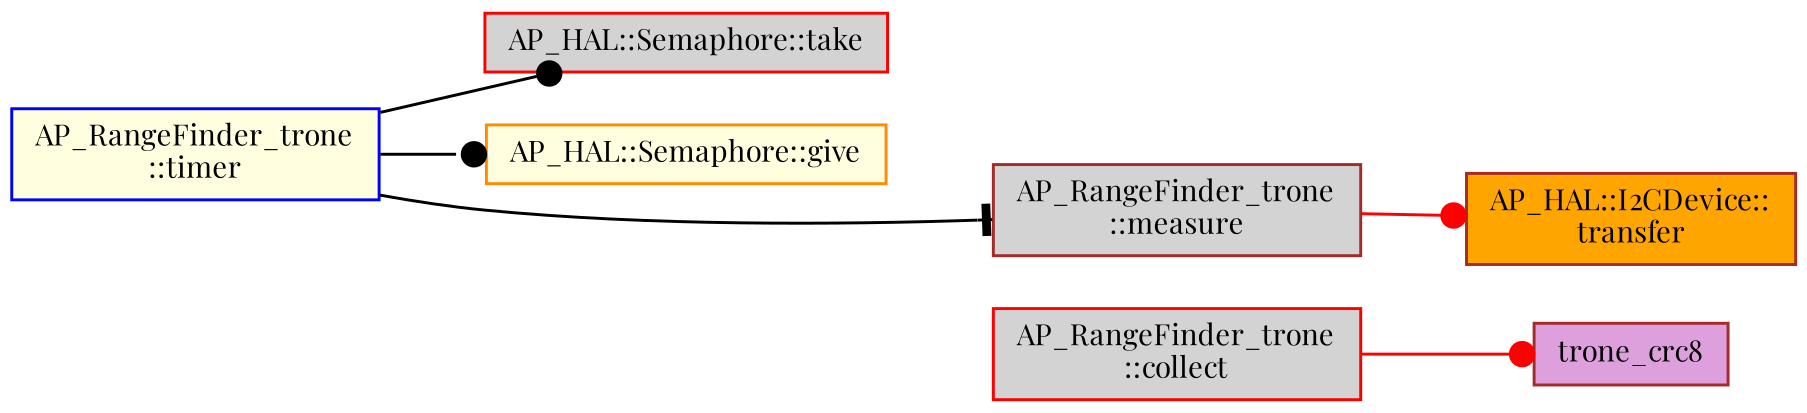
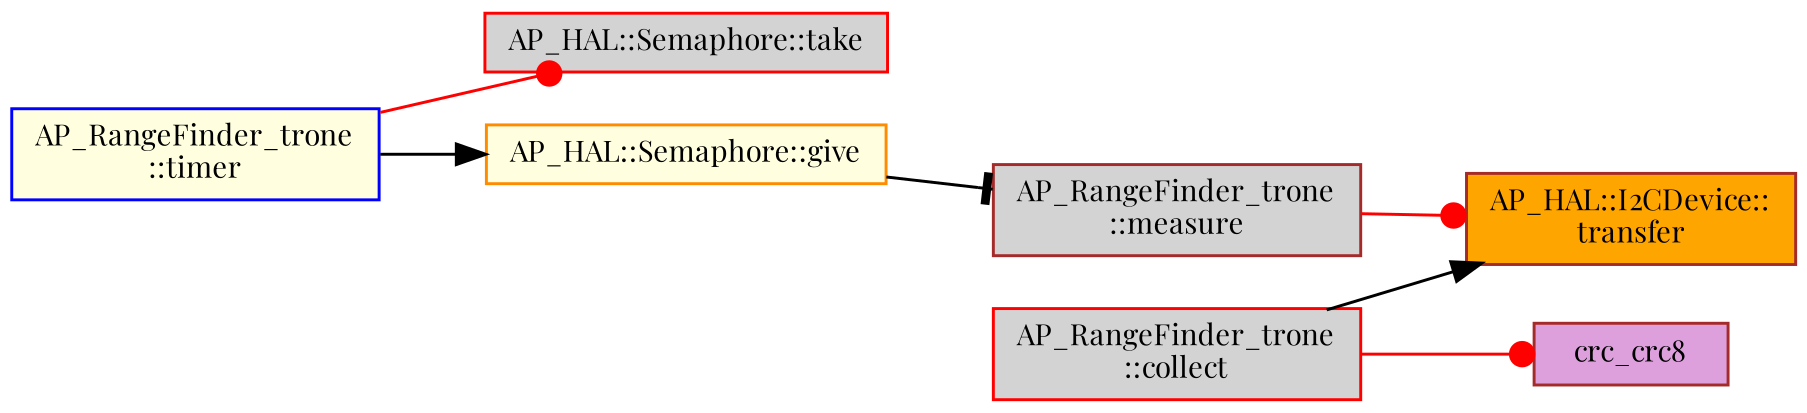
  digraph {
    fontname="Playfair Display"
    rankdir=LR
    node [color=brown fillcolor=lightgrey fontname="Playfair Display" fontsize=10 shape=record style=filled]
    edge [arrowhead=dot color=red fontname="Playfair Display" fontsize=10 labelfontname=Helvetica labelfontsize=10 style=solid]
    n1 [color=blue fillcolor=lightyellow fontcolor=black height=0.2 label="AP_RangeFinder_trone\l::timer" width=0.4]
    n2 [color=red height=0.2 label="AP_HAL::Semaphore::take" width=0.4]
    n3 [color=darkorange fillcolor=lightyellow height=0.2 label="AP_HAL::Semaphore::give" width=0.4]
    n4 [height=0.2 label="AP_RangeFinder_trone\l::measure" width=0.4]
    n5 [color=red height=0.2 label="AP_RangeFinder_trone\l::collect" width=0.4]
    n6 [fillcolor=orange height=0.2 label="AP_HAL::I2CDevice::\ltransfer" width=0.4]
-   n7 [fillcolor=plum height=0.2 label=trone_crc8 width=0.4]
-   n1 -> n2 [color=black]
-   n1 -> n3 [color=black]
-   n1 -> n4 [arrowhead=tee color=black]
+   n7 [fillcolor=plum height=0.2 label=crc_crc8 width=0.4]
+   n1 -> n2
+   n1 -> n3 [arrowhead=normal color=black]
+   n3 -> n4 [arrowhead=tee color=black]
    n4 -> n6
+   n5 -> n6 [arrowhead=normal color=black]
    n5 -> n7
  }
